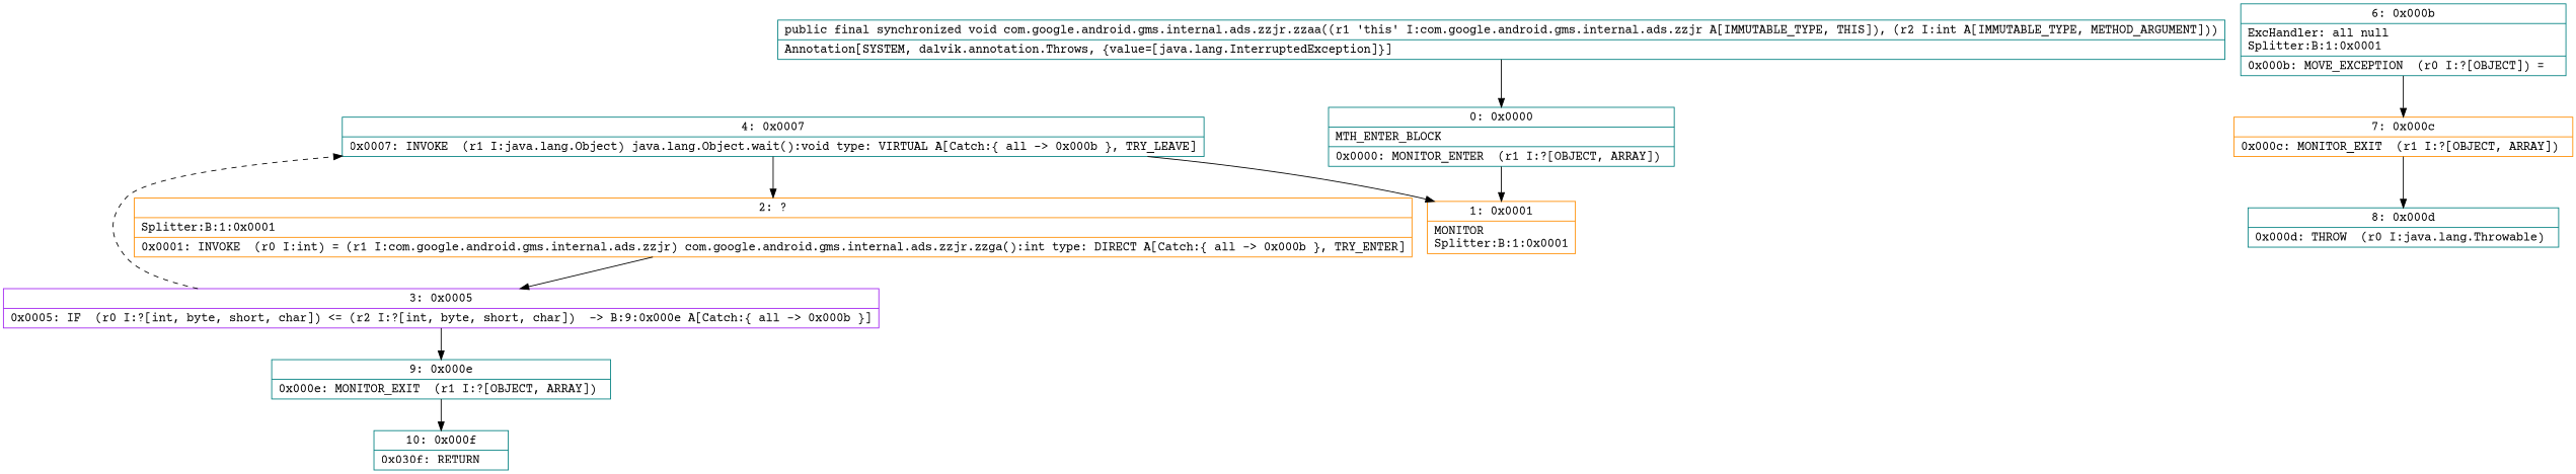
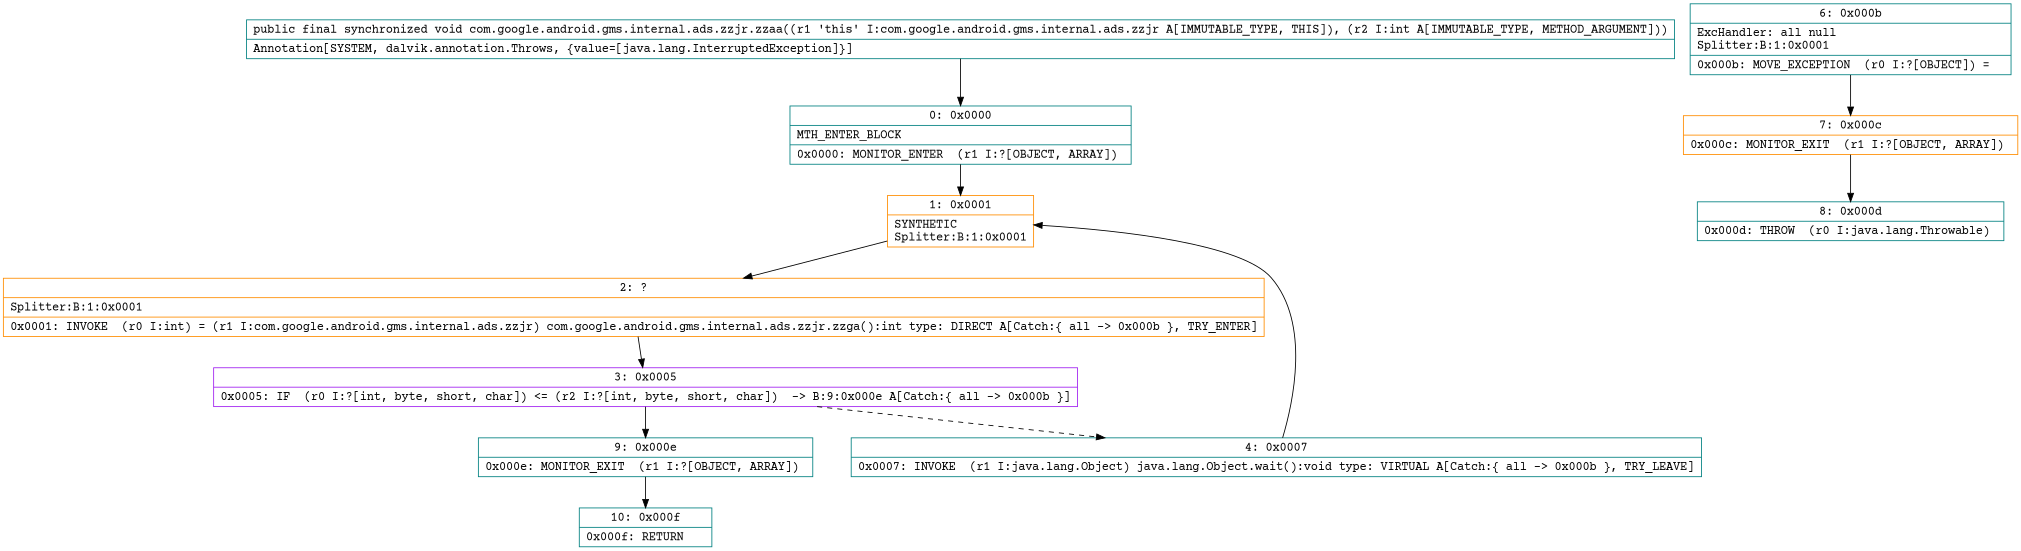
  digraph {
    fontname="Courier Prime"
    node [color=teal fontname="Courier Prime" shape=record]
    edge [fontname="Courier Prime"]
    n1 [label="{0\:\ 0x0000|MTH_ENTER_BLOCK\l|0x0000: MONITOR_ENTER  (r1 I:?[OBJECT, ARRAY]) \l}"]
-   n2 [color=darkorange label="{1\:\ 0x0001|MONITOR\lSplitter:B:1:0x0001\l}"]
+   n2 [color=darkorange label="{1\:\ 0x0001|SYNTHETIC\lSplitter:B:1:0x0001\l}"]
    n3 [color=darkorange label="{2\:\ ?|Splitter:B:1:0x0001\l|0x0001: INVOKE  (r0 I:int) = (r1 I:com.google.android.gms.internal.ads.zzjr) com.google.android.gms.internal.ads.zzjr.zzga():int type: DIRECT A[Catch:\{ all \-\> 0x000b \}, TRY_ENTER]\l}"]
    n4 [color=purple label="{3\:\ 0x0005|0x0005: IF  (r0 I:?[int, byte, short, char]) \<= (r2 I:?[int, byte, short, char])  \-\> B:9:0x000e A[Catch:\{ all \-\> 0x000b \}]\l}"]
    n5 [label="{6\:\ 0x000b|ExcHandler: all null\lSplitter:B:1:0x0001\l|0x000b: MOVE_EXCEPTION  (r0 I:?[OBJECT]) =  \l}"]
    n6 [color=darkorange label="{7\:\ 0x000c|0x000c: MONITOR_EXIT  (r1 I:?[OBJECT, ARRAY]) \l}"]
    n7 [label="{4\:\ 0x0007|0x0007: INVOKE  (r1 I:java.lang.Object) java.lang.Object.wait():void type: VIRTUAL A[Catch:\{ all \-\> 0x000b \}, TRY_LEAVE]\l}"]
    n8 [label="{9\:\ 0x000e|0x000e: MONITOR_EXIT  (r1 I:?[OBJECT, ARRAY]) \l}"]
-   n9 [label="{10\:\ 0x000f|0x030f: RETURN   \l}"]
+   n9 [label="{10\:\ 0x000f|0x000f: RETURN   \l}"]
    n10 [label="{8\:\ 0x000d|0x000d: THROW  (r0 I:java.lang.Throwable) \l}"]
    n11 [label="{public final synchronized void com.google.android.gms.internal.ads.zzjr.zzaa((r1 'this' I:com.google.android.gms.internal.ads.zzjr A[IMMUTABLE_TYPE, THIS]), (r2 I:int A[IMMUTABLE_TYPE, METHOD_ARGUMENT]))  | Annotation[SYSTEM, dalvik.annotation.Throws, \{value=[java.lang.InterruptedException]\}]\l}"]
    n1 -> n2
-   n7 -> n3
+   n2 -> n3
    n3 -> n4
    n4 -> n7 [style=dashed]
    n4 -> n8
    n5 -> n6
    n6 -> n10
    n7 -> n2
    n8 -> n9
    n11 -> n1
  }
